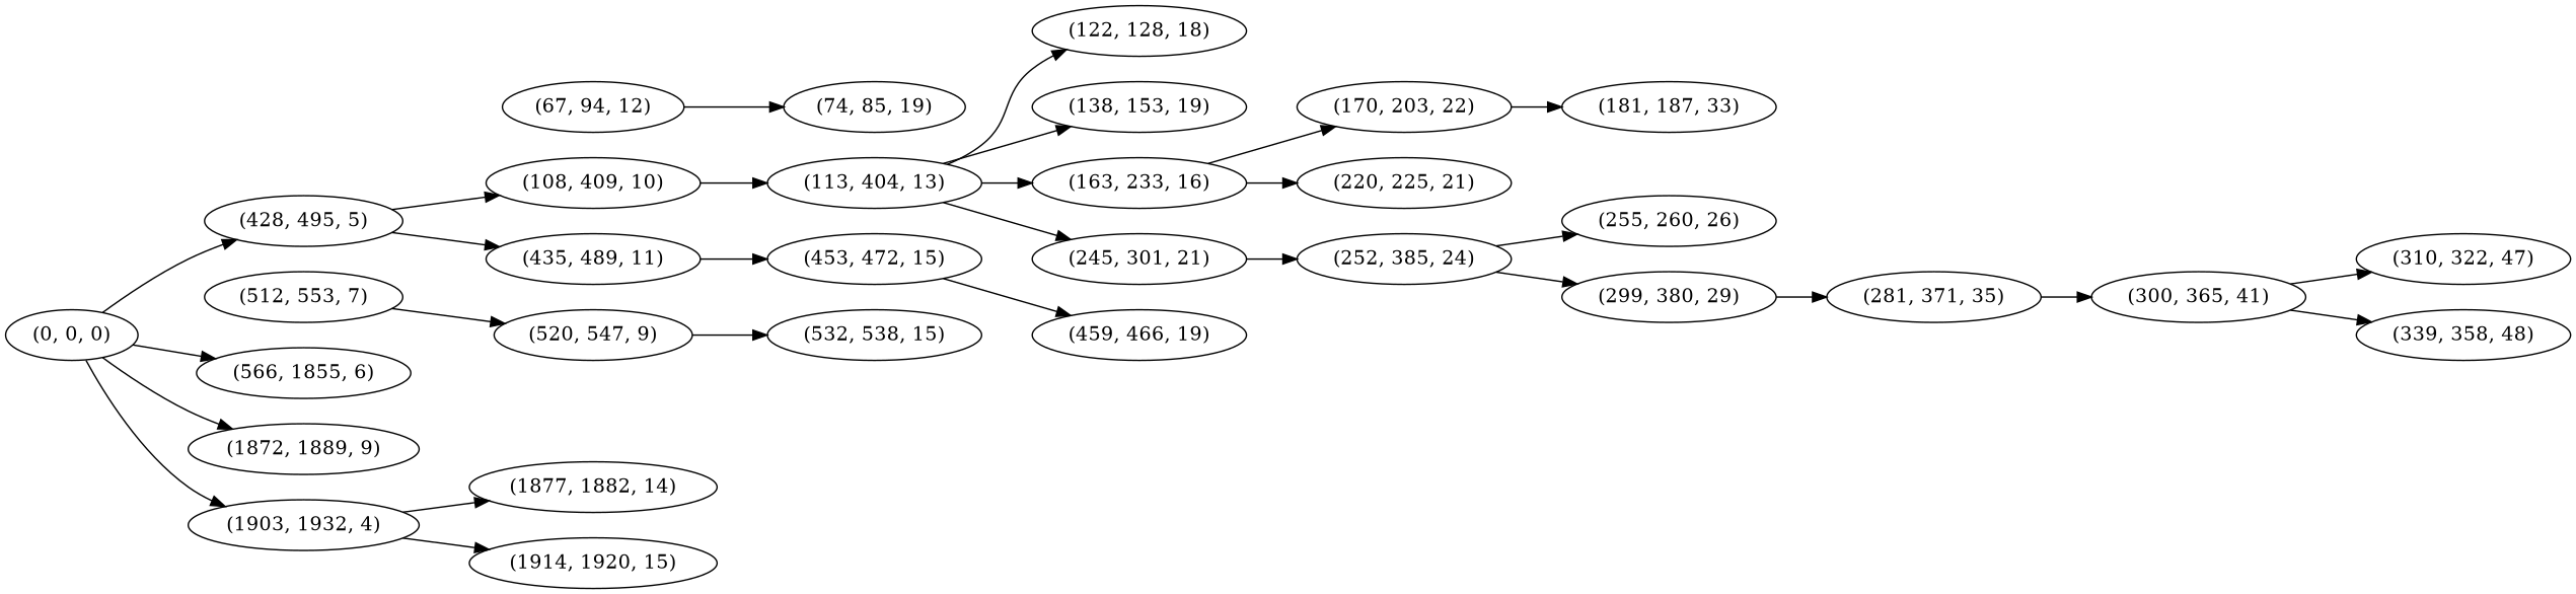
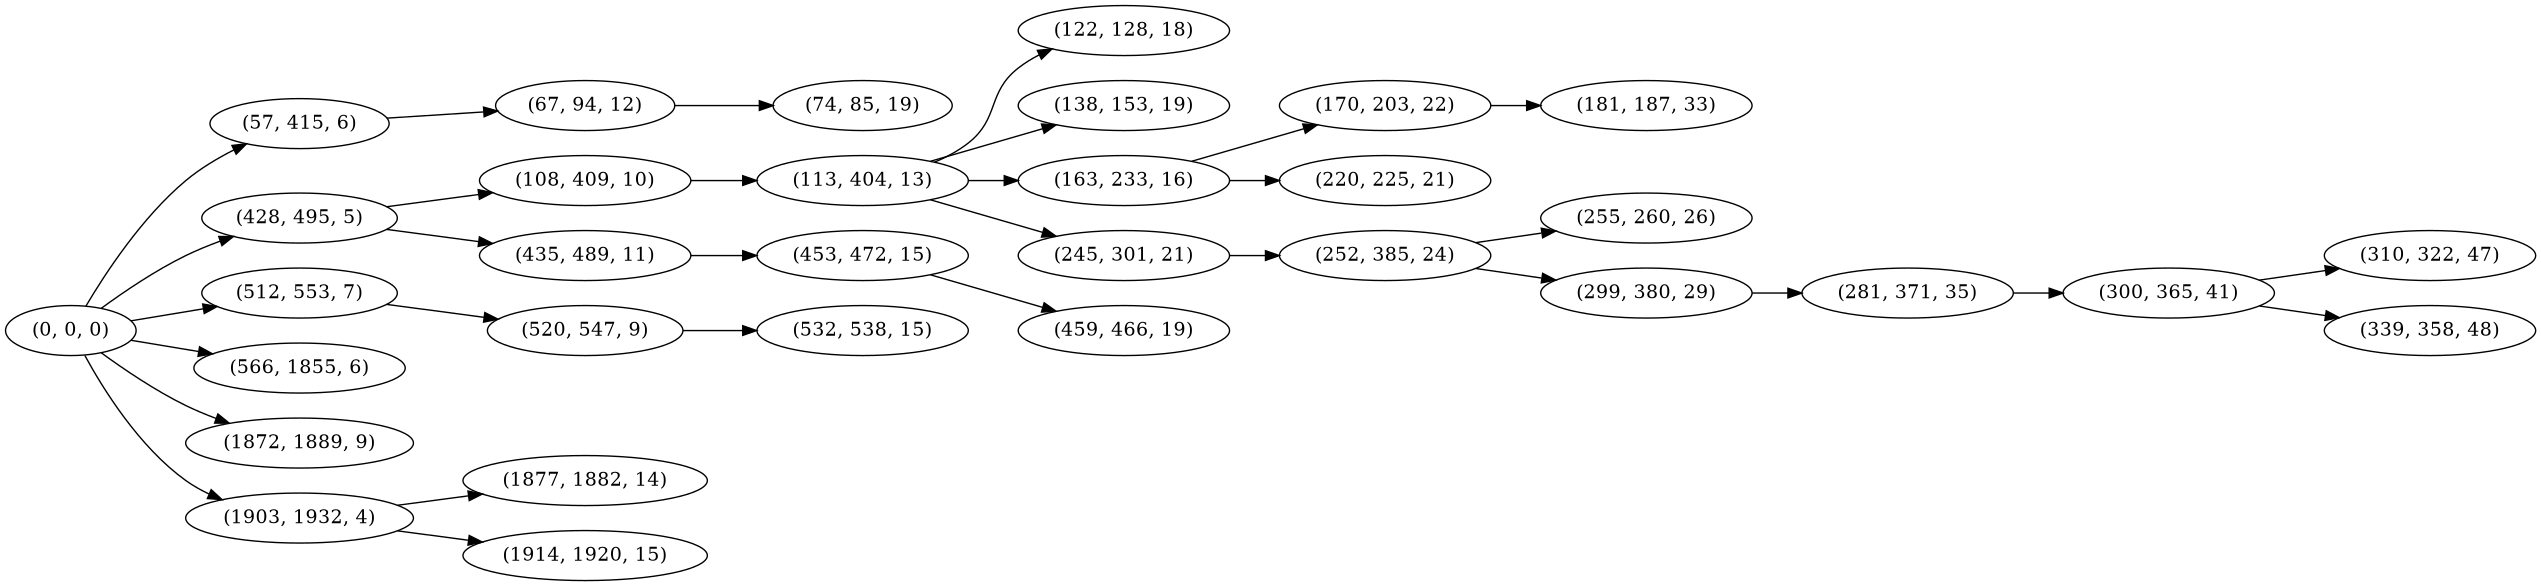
  digraph {
    rankdir=LR
    "(0, 0, 0)"
+   "(57, 415, 6)"
    "(428, 495, 5)"
    "(512, 553, 7)"
    "(566, 1855, 6)"
    "(1872, 1889, 9)"
    "(1903, 1932, 4)"
    "(67, 94, 12)"
    "(108, 409, 10)"
    "(435, 489, 11)"
    "(520, 547, 9)"
    "(1877, 1882, 14)"
    "(1914, 1920, 15)"
    "(74, 85, 19)"
    "(113, 404, 13)"
    "(122, 128, 18)"
    "(138, 153, 19)"
    "(163, 233, 16)"
    n19 [label="(245, 301, 21)"]
    "(170, 203, 22)"
    "(220, 225, 21)"
    "(252, 385, 24)"
    "(181, 187, 33)"
    "(255, 260, 26)"
    n25 [label="(299, 380, 29)"]
    "(281, 371, 35)"
    "(300, 365, 41)"
    "(310, 322, 47)"
    "(339, 358, 48)"
    "(453, 472, 15)"
    "(459, 466, 19)"
    "(532, 538, 15)"
+   "(0, 0, 0)" -> "(57, 415, 6)"
    "(0, 0, 0)" -> "(428, 495, 5)"
+   "(0, 0, 0)" -> "(512, 553, 7)"
    "(0, 0, 0)" -> "(566, 1855, 6)"
    "(0, 0, 0)" -> "(1872, 1889, 9)"
    "(0, 0, 0)" -> "(1903, 1932, 4)"
+   "(57, 415, 6)" -> "(67, 94, 12)"
    "(428, 495, 5)" -> "(108, 409, 10)"
    "(428, 495, 5)" -> "(435, 489, 11)"
    "(512, 553, 7)" -> "(520, 547, 9)"
    "(1903, 1932, 4)" -> "(1877, 1882, 14)"
    "(1903, 1932, 4)" -> "(1914, 1920, 15)"
    "(67, 94, 12)" -> "(74, 85, 19)"
    "(108, 409, 10)" -> "(113, 404, 13)"
    "(435, 489, 11)" -> "(453, 472, 15)"
    "(520, 547, 9)" -> "(532, 538, 15)"
    "(113, 404, 13)" -> "(122, 128, 18)"
    "(113, 404, 13)" -> "(138, 153, 19)"
    "(113, 404, 13)" -> "(163, 233, 16)"
    "(113, 404, 13)" -> n19
    "(163, 233, 16)" -> "(170, 203, 22)"
    "(163, 233, 16)" -> "(220, 225, 21)"
    n19 -> "(252, 385, 24)"
    "(170, 203, 22)" -> "(181, 187, 33)"
    "(252, 385, 24)" -> "(255, 260, 26)"
    "(252, 385, 24)" -> n25
    n25 -> "(281, 371, 35)"
    "(281, 371, 35)" -> "(300, 365, 41)"
    "(300, 365, 41)" -> "(310, 322, 47)"
    "(300, 365, 41)" -> "(339, 358, 48)"
    "(453, 472, 15)" -> "(459, 466, 19)"
  }
